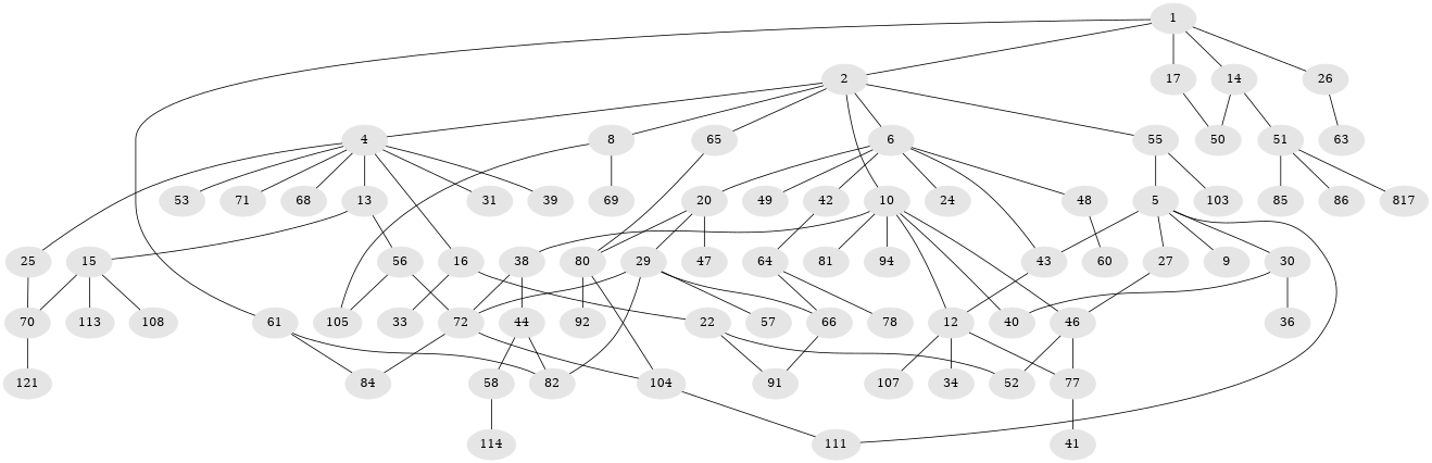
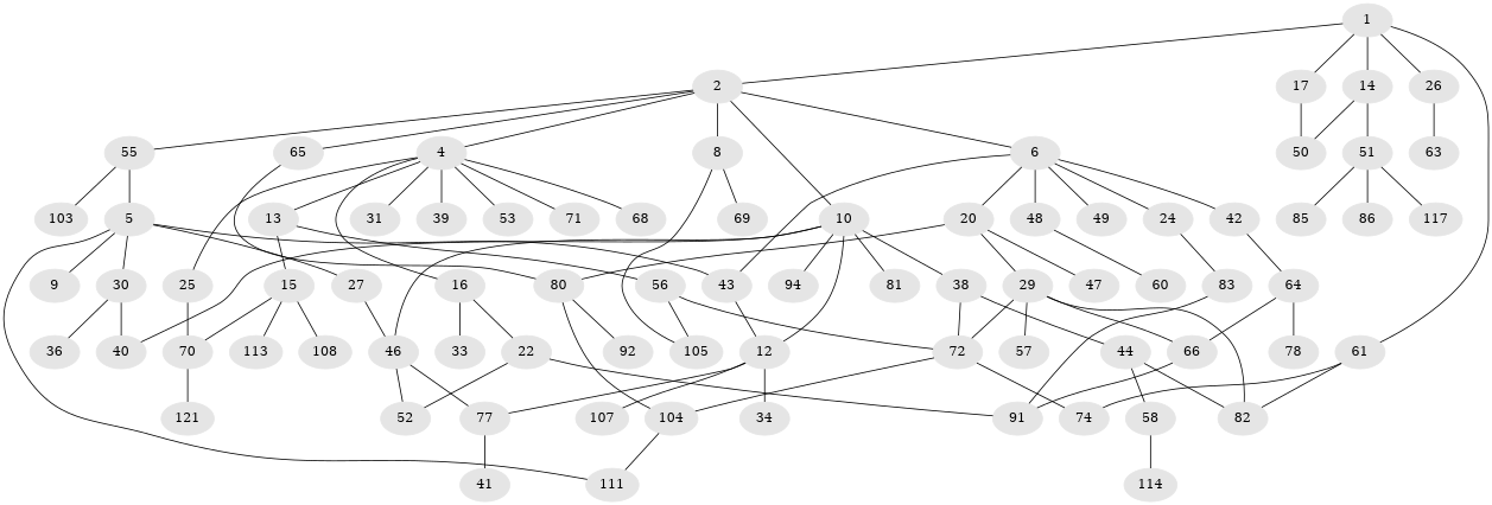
  graph {
    node [color=gray90 style=filled]
    1 [super="+3"]
    2 [super="+28"]
    14
    17 [super="+73"]
    26 [super="+35"]
    61
    4 [super="+11"]
    6 [super="+7"]
    8 [super="+54"]
    10 [super="+32"]
    55
    65
    50 [super="+67"]
    51 [super="+62"]
    63
    82 [super="+84"]
-   74 [super="+75" label=84]
+   74 [super="+75"]
    13
    16 [super="+21"]
    25 [super="+93"]
    31 [super="+68"]
    39
    53
    71
    n25 [label=68 super="+97"]
    5 [super="+18"]
    9
    27 [super="+59"]
    30 [super="+118"]
    43 [super="+90"]
    111
    20 [super="+23"]
    24
    42 [super="+106"]
    48
    49
    69
    105
    12 [super="+19"]
    38 [super="+99"]
    40
    46 [super="+100"]
    81
    94
    34
    77 [super="+96"]
    107
    103 [super="+120"]
    80 [super="+116"]
    15
    56 [super="+79"]
    22 [super="+115"]
    33 [super="+101"]
    70
    36 [super="+112"]
    29 [super="+37"]
    47
+   83 [super="+98"]
    64
    60 [super="+102"]
    72 [super="+76"]
    44 [super="+119"]
    52
    41 [super="+87"]
    108
    113
    85
    86
-   117 [label=817]
+   117
    121
    91 [super="+95"]
    57
    66 [super="+89"]
    104 [super="+110"]
    92
    58
    78
    114
    1 -- 2
    1 -- 14
    1 -- 17
    1 -- 26
    1 -- 61
    2 -- 4
    2 -- 6
    2 -- 8
    2 -- 10
    2 -- 55
    2 -- 65
    14 -- 50
    14 -- 51
    17 -- 50
    26 -- 63
    61 -- 82
    61 -- 74
    4 -- 13
    4 -- 16
    4 -- 25
    4 -- 31
    4 -- 39
    4 -- 53
    4 -- 71
    4 -- n25
    6 -- 43
    6 -- 20
    6 -- 24
    6 -- 42
    6 -- 48
    6 -- 49
    8 -- 69
    8 -- 105
    10 -- 12
    10 -- 38
    10 -- 40
    10 -- 46
    10 -- 81
    10 -- 94
    55 -- 5
    55 -- 103
    65 -- 80
    51 -- 85
    51 -- 86
    51 -- 117
    13 -- 15
    13 -- 56
    16 -- 22
    16 -- 33
    25 -- 70
    5 -- 9
    5 -- 27
    5 -- 30
    5 -- 43
    5 -- 111
    27 -- 46
    30 -- 40
    30 -- 36
    43 -- 12
    20 -- 80
    20 -- 29
    20 -- 47
+   24 -- 83
    42 -- 64
    48 -- 60
    12 -- 34
    12 -- 77
    12 -- 107
    38 -- 72
    38 -- 44
    46 -- 77
    46 -- 52
    77 -- 41
    80 -- 104
    80 -- 92
    15 -- 70
    15 -- 108
    15 -- 113
    56 -- 105
    56 -- 72
    22 -- 52
    22 -- 91
    70 -- 121
    29 -- 82
    29 -- 72
    29 -- 57
    29 -- 66
+   83 -- 91
    64 -- 66
    64 -- 78
    72 -- 74
    72 -- 104
    44 -- 82
    44 -- 58
    66 -- 91
    104 -- 111
    58 -- 114
  }
